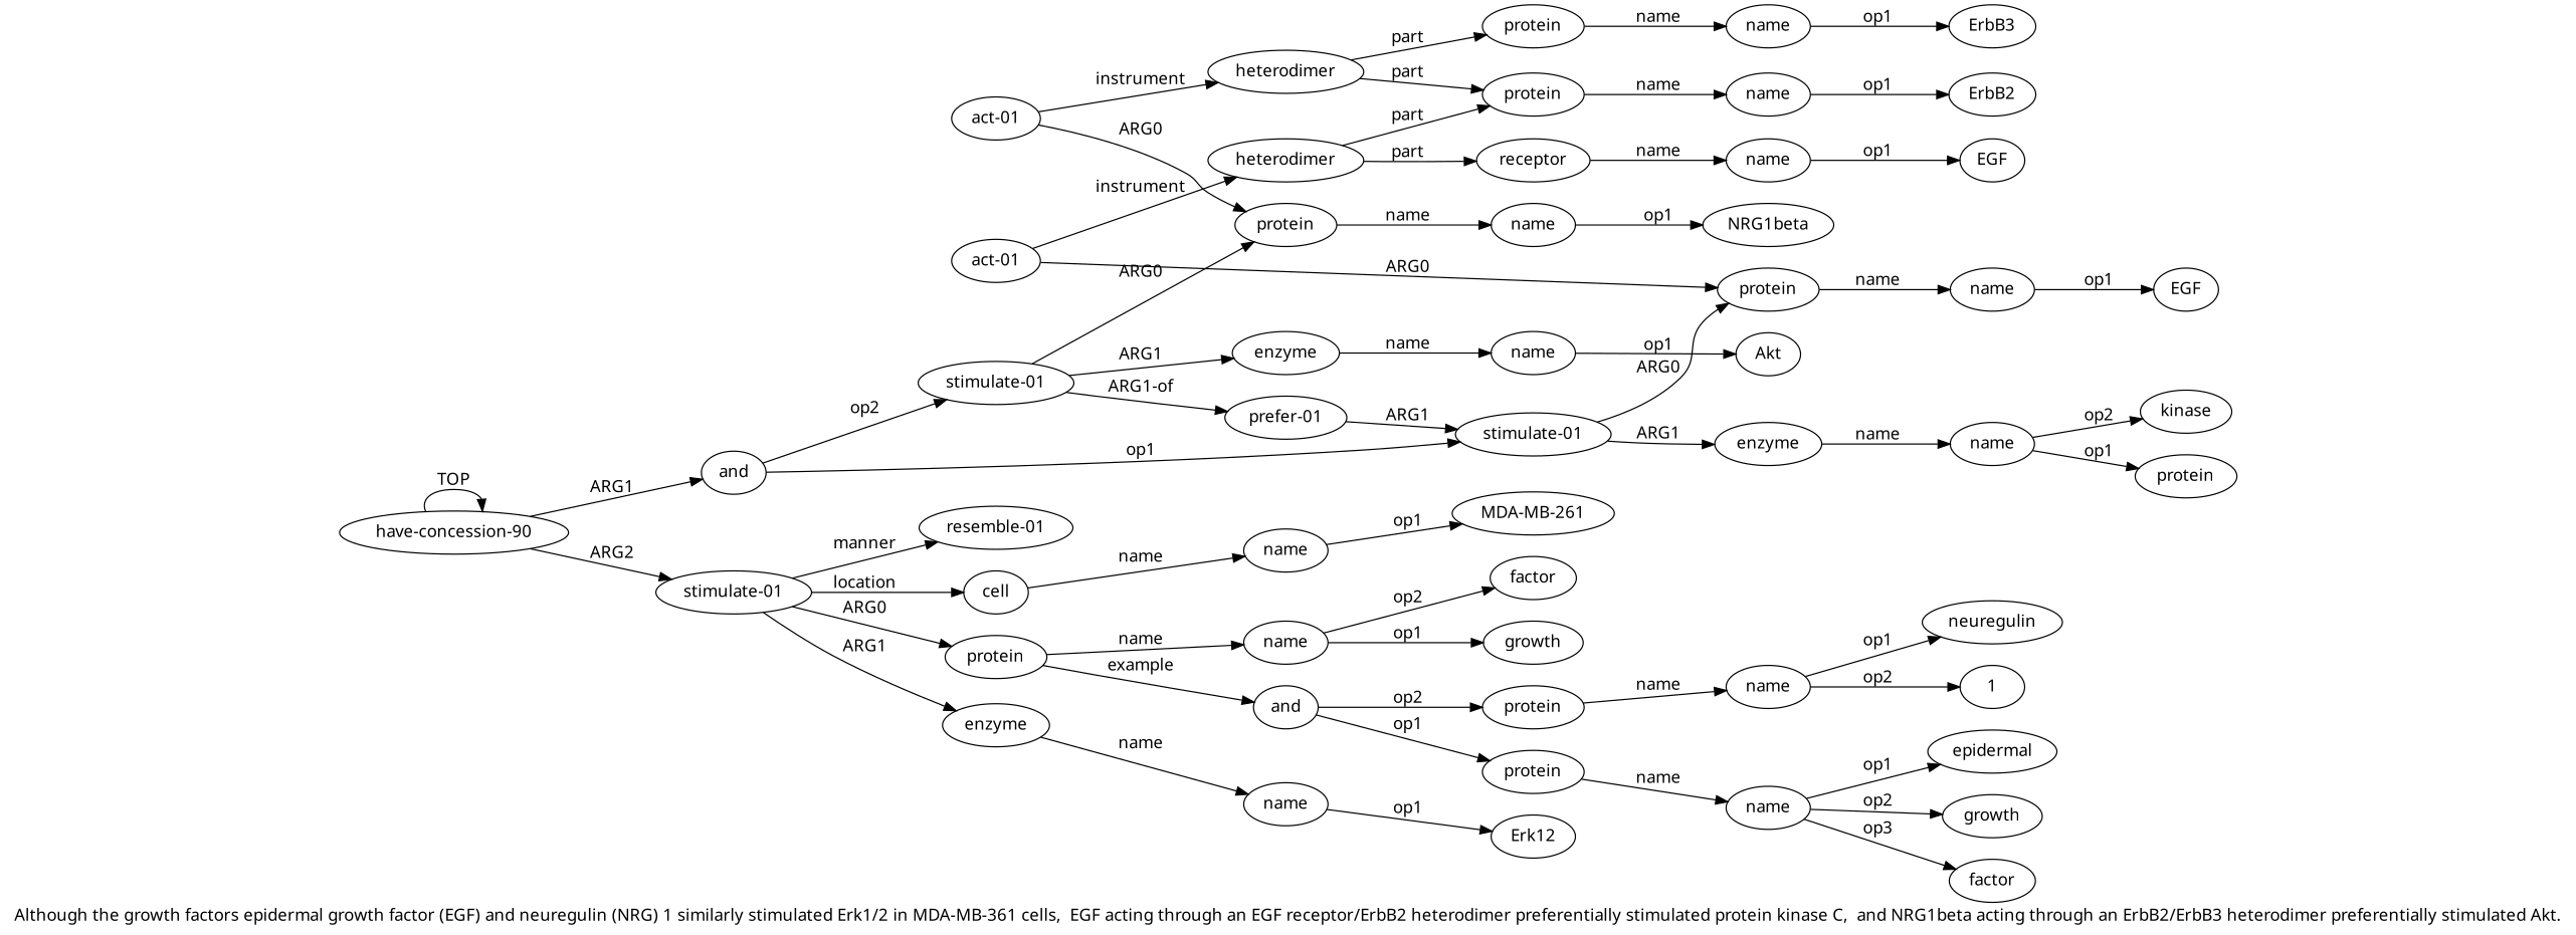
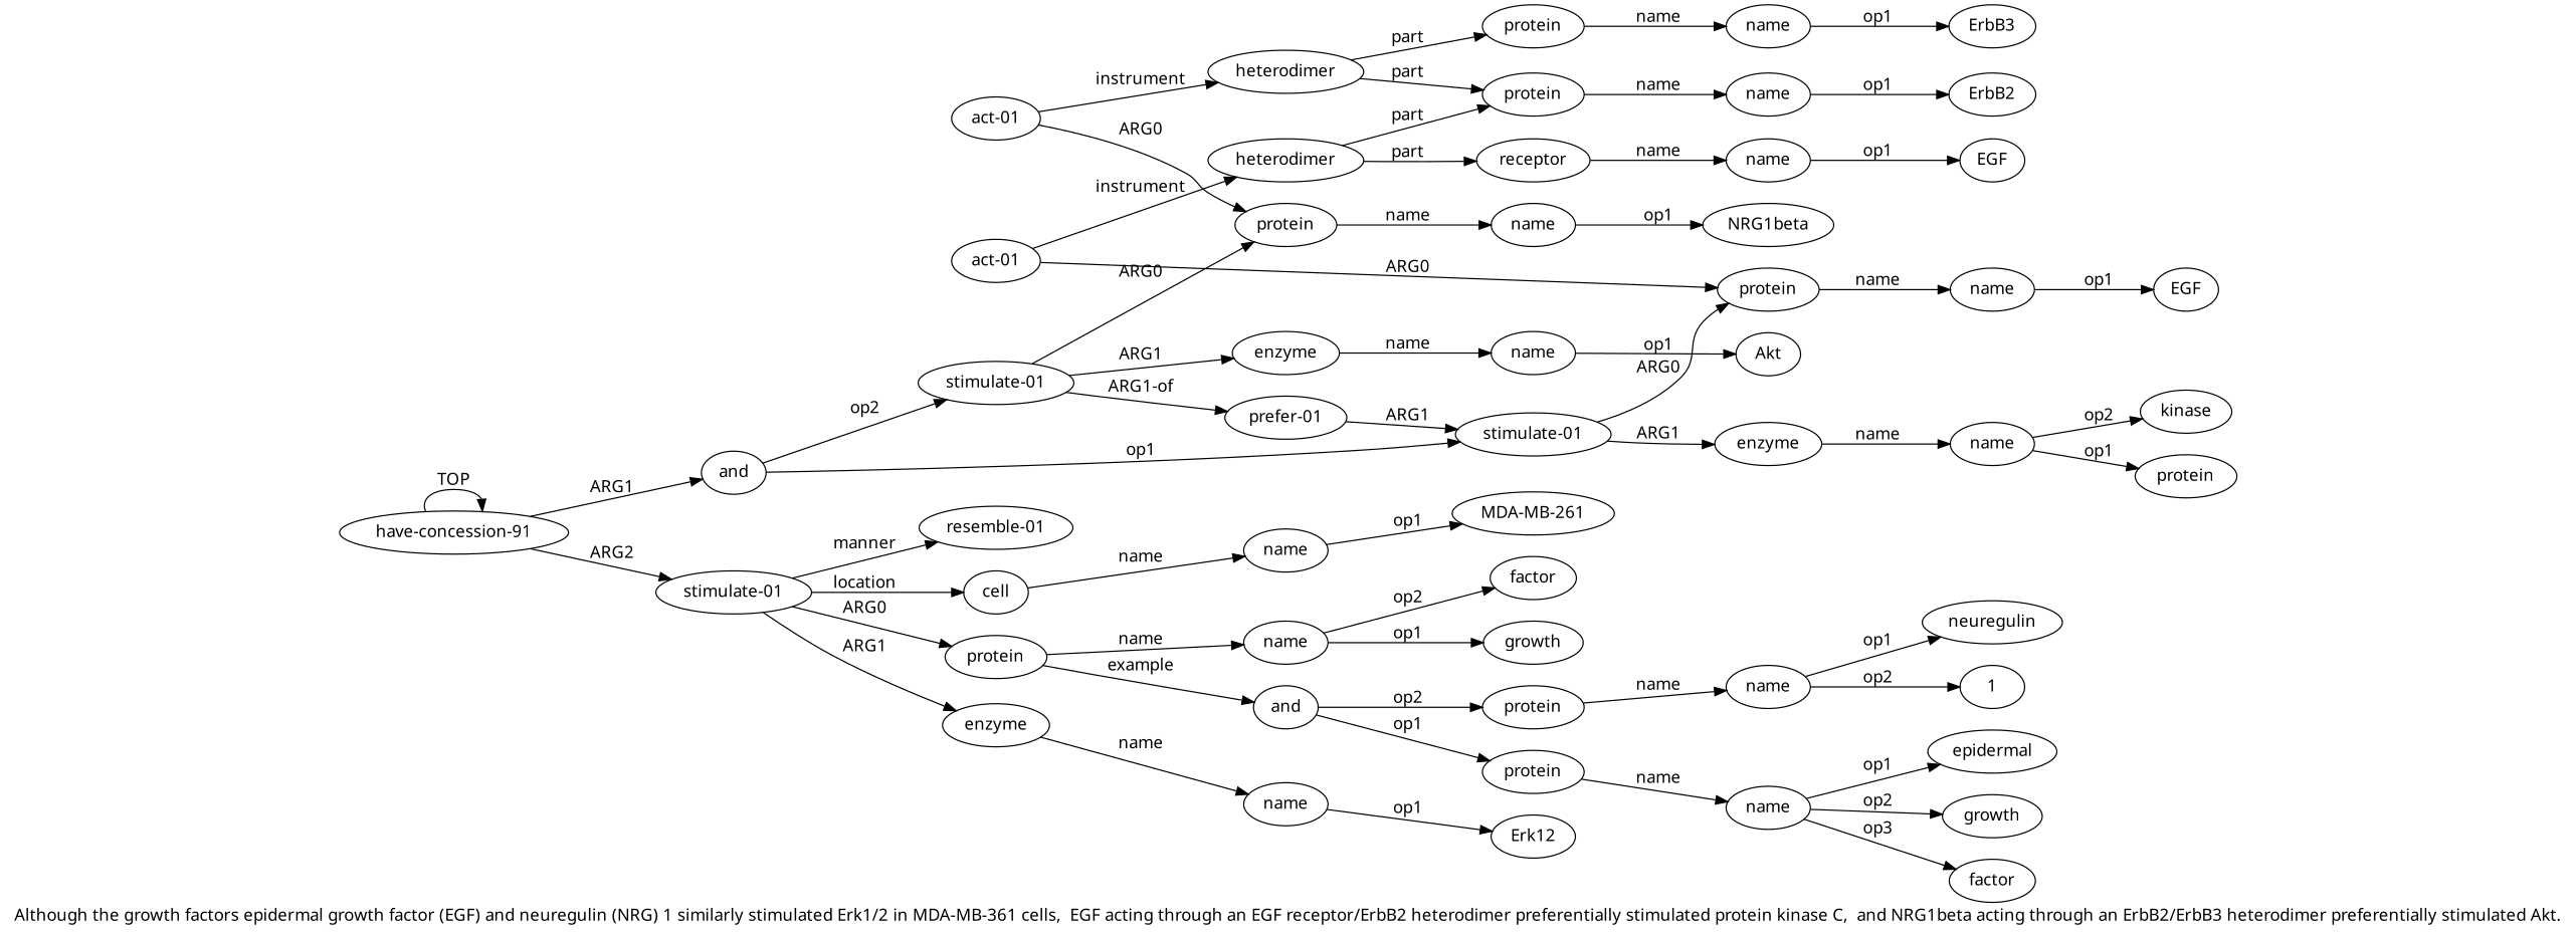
  digraph {
    fontname="Noto Sans"
    label="Although the growth factors epidermal growth factor (EGF) and neuregulin (NRG) 1 similarly stimulated Erk1/2 in MDA-MB-361 cells,  EGF acting through an EGF receptor/ErbB2 heterodimer preferentially stimulated protein kinase C,  and NRG1beta acting through an ErbB2/ErbB3 heterodimer preferentially stimulated Akt."
    rankdir=LR
    node [color=black fontname="Noto Sans" gold_ind=-1 gold_label=name test_ind=-1 test_label=name]
    edge [color=black fontname="Noto Sans" gold_label=op1 test_label=op1]
    n1 [gold_ind=20 label=name test_ind=20]
    n2 [gold_label=ErbB3 label=ErbB3 test_label=ErbB3]
    n3 [gold_ind=21 gold_label=enzyme label=enzyme test_ind=21 test_label=enzyme]
    n4 [gold_ind=22 label=name test_ind=22]
    n5 [gold_label=Akt label=Akt test_label=Akt]
    n6 [gold_ind=23 gold_label="stimulate-01" label="stimulate-01" test_ind=23 test_label="stimulate-01"]
    n7 [gold_ind=24 gold_label=protein label=protein test_ind=24 test_label=protein]
    n8 [gold_ind=31 gold_label=enzyme label=enzyme test_ind=31 test_label=enzyme]
    n9 [gold_ind=33 gold_label="resemble-01" label="resemble-01" test_ind=33 test_label="resemble-01"]
    n10 [gold_ind=34 gold_label=cell label=cell test_ind=34 test_label=cell]
    n11 [gold_ind=25 label=name test_ind=25]
    n12 [gold_ind=26 gold_label=and label=and test_ind=26 test_label=and]
    n13 [gold_ind=32 label=name test_ind=32]
    n14 [gold_ind=35 label=name test_ind=35]
    n15 [gold_label=growth label=growth test_label=growth]
    n16 [gold_label=factor label=factor test_label=factor]
    n17 [gold_ind=27 gold_label=protein label=protein test_ind=27 test_label=protein]
    n18 [gold_ind=29 gold_label=protein label=protein test_ind=29 test_label=protein]
    n19 [gold_label=Erk12 label=Erk12 test_label=Erk12]
    n20 [gold_label="MDA-MB-361" label="MDA-MB-261" test_label="MDA-MB-361"]
    n21 [gold_ind=28 label=name test_ind=28]
    n22 [gold_ind=30 label=name test_ind=30]
    n23 [gold_label=growth label=growth test_label=growth]
    n24 [gold_label=factor label=factor test_label=factor]
    n25 [gold_label=epidermal label=epidermal test_label=epidermal]
    n26 [gold_label=neuregulin label=neuregulin test_label=neuregulin]
    n27 [gold_label=1 label=1 test_label=1]
    n28 [gold_label=EGF label=EGF test_label=EGF]
    n29 [gold_ind=15 gold_label=protein label=protein test_ind=15 test_label=protein]
    n30 [gold_ind=16 label=name test_ind=16]
    n31 [gold_label=NRG1beta label=NRG1beta test_label=NRG1beta]
    n32 [gold_ind=14 gold_label="stimulate-01" label="stimulate-01" test_ind=14 test_label="stimulate-01"]
    n33 [gold_ind=13 gold_label="prefer-01" label="prefer-01" test_ind=13 test_label="prefer-01"]
    n34 [gold_ind=2 gold_label="stimulate-01" label="stimulate-01" test_ind=2 test_label="stimulate-01"]
    n35 [gold_ind=11 gold_label=enzyme label=enzyme test_ind=11 test_label=enzyme]
    n36 [gold_ind=3 gold_label=protein label=protein test_ind=3 test_label=protein]
    n37 [gold_ind=17 gold_label="act-01" label="act-01" test_ind=17 test_label="act-01"]
    n38 [gold_ind=18 gold_label=heterodimer label=heterodimer test_ind=18 test_label=heterodimer]
    n39 [gold_ind=19 gold_label=protein label=protein test_ind=19 test_label=protein]
    n40 [gold_ind=9 gold_label=protein label=protein test_ind=9 test_label=protein]
    n41 [gold_ind=10 label=name test_ind=10]
    n42 [gold_ind=12 label=name test_ind=12]
    n43 [gold_label=protein label=protein test_label=protein]
    n44 [gold_label=kinase label=kinase test_label=kinase]
    n45 [gold_label=ErbB2 label=ErbB2 test_label=ErbB2]
    n46 [gold_ind=4 label=name test_ind=4]
    n47 [gold_label=EGF label=EGF test_label=EGF]
    n48 [gold_ind=1 gold_label=and label=and test_ind=1 test_label=and]
-   n49 [gold_ind=0 gold_label="have-concession-91" label="have-concession-90" test_ind=0 test_label="have-concession-91"]
+   n49 [gold_ind=0 gold_label="have-concession-91" label="have-concession-91" test_ind=0 test_label="have-concession-91"]
    n50 [gold_ind=5 gold_label="act-01" label="act-01" test_ind=5 test_label="act-01"]
    n51 [gold_ind=6 gold_label=heterodimer label=heterodimer test_ind=6 test_label=heterodimer]
    n52 [gold_ind=7 gold_label=receptor label=receptor test_ind=7 test_label=receptor]
    n53 [gold_ind=8 label=name test_ind=8]
    n1 -> n2 [label=op1]
    n3 -> n4 [gold_label=name label=name test_label=name]
    n4 -> n5 [label=op1]
    n6 -> n7 [gold_label=ARG0 label=ARG0 test_label=ARG0]
    n6 -> n8 [gold_label=ARG1 label=ARG1 test_label=ARG1]
    n6 -> n9 [gold_label=manner label=manner test_label=manner]
    n6 -> n10 [gold_label=location label=location test_label=location]
    n7 -> n11 [gold_label=name label=name test_label=name]
    n7 -> n12 [gold_label=example label=example test_label=example]
    n8 -> n13 [gold_label=name label=name test_label=name]
    n10 -> n14 [gold_label=name label=name test_label=name]
    n11 -> n15 [label=op1]
    n11 -> n16 [gold_label=op2 label=op2 test_label=op2]
    n12 -> n17 [label=op1]
    n12 -> n18 [gold_label=op2 label=op2 test_label=op2]
    n13 -> n19 [label=op1]
    n14 -> n20 [label=op1]
    n17 -> n21 [gold_label=name label=name test_label=name]
    n18 -> n22 [gold_label=name label=name test_label=name]
    n21 -> n23 [gold_label=op2 label=op2 test_label=op2]
    n21 -> n24 [gold_label=op3 label=op3 test_label=op3]
    n21 -> n25 [label=op1]
    n22 -> n26 [label=op1]
    n22 -> n27 [gold_label=op2 label=op2 test_label=op2]
    n29 -> n30 [gold_label=name label=name test_label=name]
    n30 -> n31 [label=op1]
    n32 -> n3 [gold_label=ARG1 label=ARG1 test_label=ARG1]
    n32 -> n29 [gold_label=ARG0 label=ARG0 test_label=ARG0]
    n32 -> n33 [gold_label="ARG1-of" label="ARG1-of" test_label="ARG1-of"]
    n33 -> n34 [gold_label=ARG1 label=ARG1 test_label=ARG1]
    n34 -> n35 [gold_label=ARG1 label=ARG1 test_label=ARG1]
    n34 -> n36 [gold_label=ARG0 label=ARG0 test_label=ARG0]
    n35 -> n42 [gold_label=name label=name test_label=name]
    n36 -> n46 [gold_label=name label=name test_label=name]
    n37 -> n29 [gold_label=ARG0 label=ARG0 test_label=ARG0]
    n37 -> n38 [gold_label=instrument label=instrument test_label=instrument]
    n38 -> n39 [gold_label=part label=part test_label=part]
    n38 -> n40 [gold_label=part label=part test_label=part]
    n39 -> n1 [gold_label=name label=name test_label=name]
    n40 -> n41 [gold_label=name label=name test_label=name]
    n41 -> n45 [label=op1]
    n42 -> n43 [label=op1]
    n42 -> n44 [gold_label=op2 label=op2 test_label=op2]
    n46 -> n28 [label=op1]
    n48 -> n32 [gold_label=op2 label=op2 test_label=op2]
    n48 -> n34 [label=op1]
    n49 -> n6 [gold_label=ARG2 label=ARG2 test_label=ARG2]
    n49 -> n48 [gold_label=ARG1 label=ARG1 test_label=ARG1]
    n49 -> n49 [gold_label=TOP label=TOP test_label=TOP]
    n50 -> n36 [gold_label=ARG0 label=ARG0 test_label=ARG0]
    n50 -> n51 [gold_label=instrument label=instrument test_label=instrument]
    n51 -> n40 [gold_label=part label=part test_label=part]
    n51 -> n52 [gold_label=part label=part test_label=part]
    n52 -> n53 [gold_label=name label=name test_label=name]
    n53 -> n47 [label=op1]
  }
